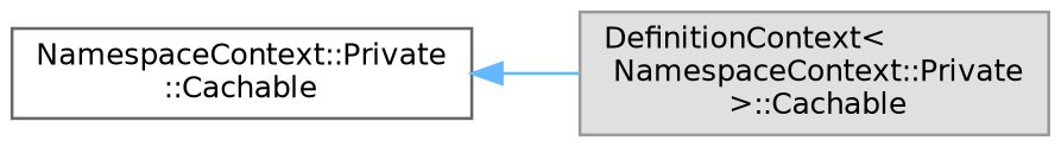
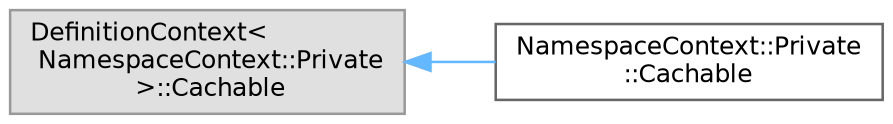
  digraph {
    rankdir=LR
    node [fontname=Helvetica fontsize=10 shape=box style=filled]
    n1 [color=grey60 fillcolor="#E0E0E0" height=0.2 label="DefinitionContext\<\l NamespaceContext::Private\l \>::Cachable" width=0.4]
    n2 [color=grey40 fillcolor=white height=0.2 label="NamespaceContext::Private\l::Cachable" width=0.4]
-   n2 -> n1 [color=steelblue1 dir=back fontname=Helvetica fontsize=10 labelfontname=Helvetica labelfontsize=10 style=solid]
+   n1 -> n2 [color=steelblue1 dir=back fontname=Helvetica fontsize=10 labelfontname=Helvetica labelfontsize=10 style=solid]
  }
